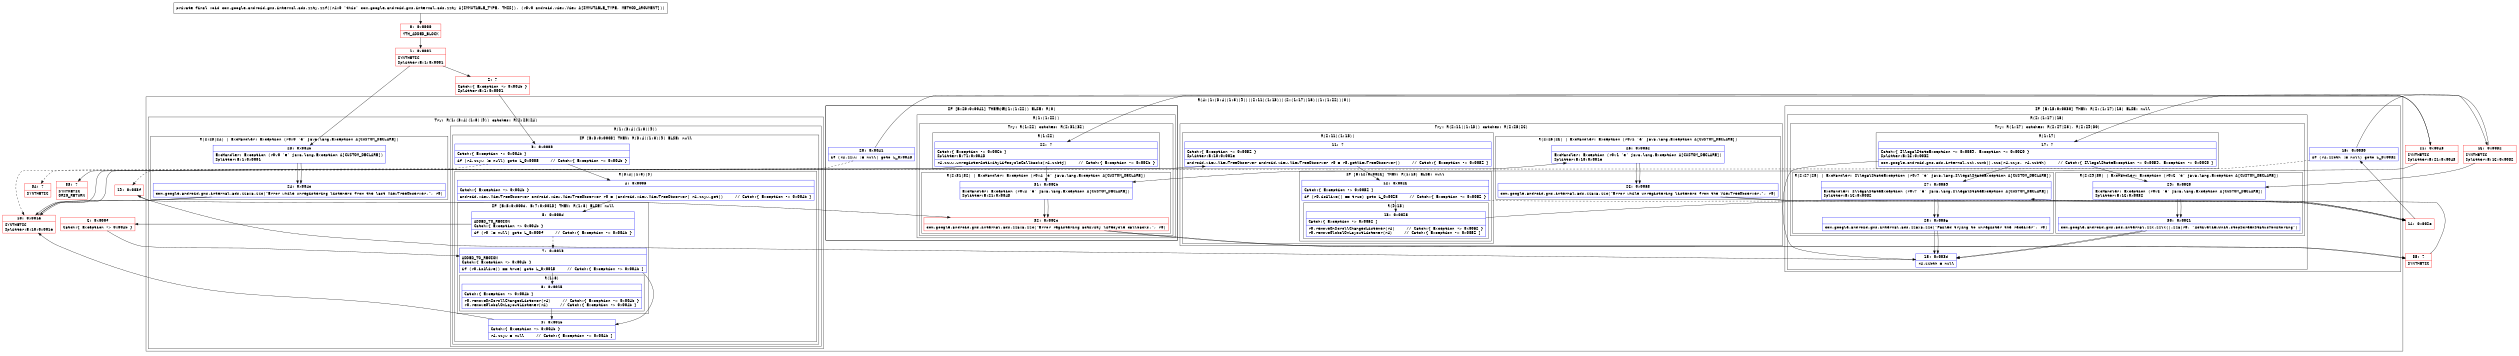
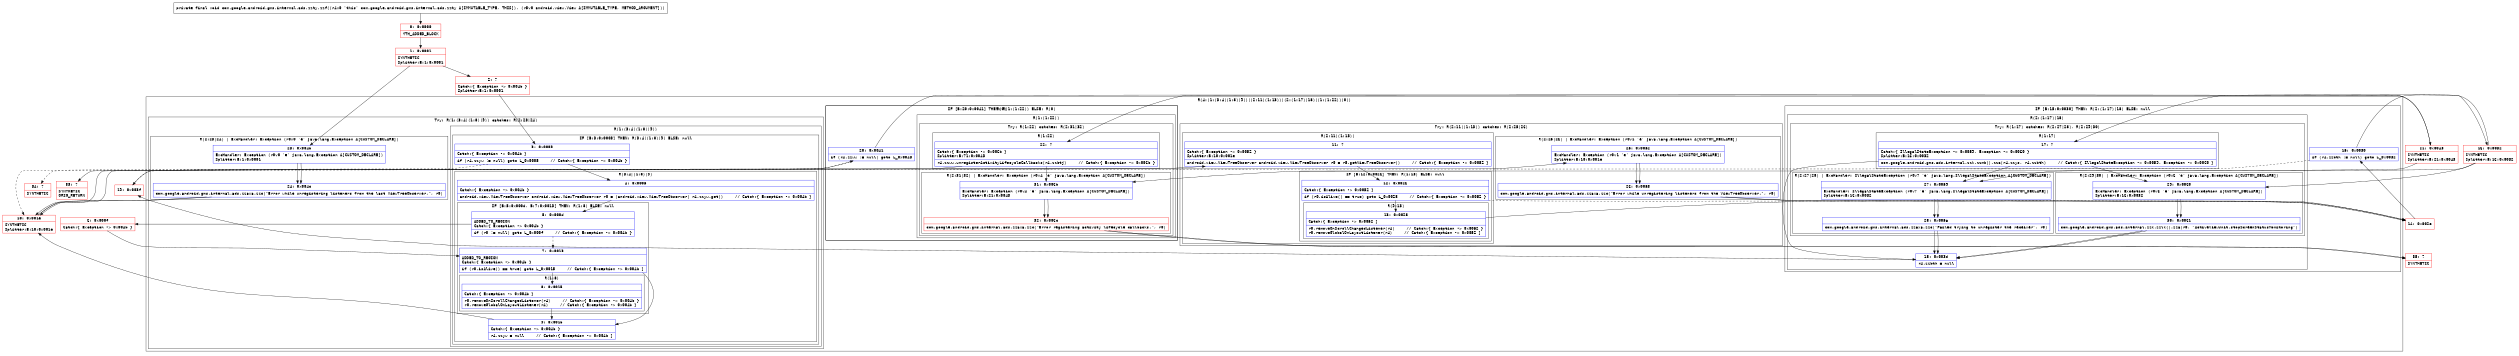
  digraph {
    fontname="DejaVu Sans Mono"
    node [color=blue fontname="DejaVu Sans Mono" shape=record]
    edge [fontname="DejaVu Sans Mono"]
    n1 [label="{8\:\ 0x0015|Catch:\{ Exception \-\> 0x004b \}\l|r0.removeOnScrollChangedListener(r4)     \/\/ Catch:\{ Exception \-\> 0x004b \}\lr0.removeGlobalOnLayoutListener(r4)     \/\/ Catch:\{ Exception \-\> 0x004b \}\l}"]
    n2 [label="{5\:\ 0x000d|ADDED_TO_REGION\lCatch:\{ Exception \-\> 0x004b \}\l|if (r0 != null) goto L_0x000f     \/\/ Catch:\{ Exception \-\> 0x004b \}\l}"]
    n3 [label="{7\:\ 0x0013|ADDED_TO_REGION\lCatch:\{ Exception \-\> 0x004b \}\l|if (r0.isAlive() == true) goto L_0x0015     \/\/ Catch:\{ Exception \-\> 0x004b \}\l}"]
    n4 [label="{4\:\ 0x0005|Catch:\{ Exception \-\> 0x004b \}\l|android.view.ViewTreeObserver android.view.ViewTreeObserver r0 = (android.view.ViewTreeObserver) r4.zzyw.get()     \/\/ Catch:\{ Exception \-\> 0x004b \}\l}"]
    n5 [label="{9\:\ 0x001b|Catch:\{ Exception \-\> 0x004b \}\l|r4.zzyw = null     \/\/ Catch:\{ Exception \-\> 0x004b \}\l}"]
    n6 [label="{3\:\ 0x0003|Catch:\{ Exception \-\> 0x004b \}\l|if (r4.zzyw != null) goto L_0x0005     \/\/ Catch:\{ Exception \-\> 0x004b \}\l}"]
    n7 [label="{23\:\ 0x004b|ExcHandler: Exception (r0v0 'e' java.lang.Exception A[CUSTOM_DECLARE])\lSplitter:B:1:0x0001\l}"]
    n8 [label="{24\:\ 0x004c|com.google.android.gms.internal.ads.zzaxa.zzc(\"Error while unregistering listeners from the last ViewTreeObserver.\", r0)\l}"]
    n9 [label="{13\:\ 0x0028|Catch:\{ Exception \-\> 0x0052 \}\l|r0.removeOnScrollChangedListener(r4)     \/\/ Catch:\{ Exception \-\> 0x0052 \}\lr0.removeGlobalOnLayoutListener(r4)     \/\/ Catch:\{ Exception \-\> 0x0052 \}\l}"]
    n10 [label="{12\:\ 0x0026|Catch:\{ Exception \-\> 0x0052 \}\l|if (r0.isAlive() == true) goto L_0x0028     \/\/ Catch:\{ Exception \-\> 0x0052 \}\l}"]
    n11 [label="{11\:\ ?|Catch:\{ Exception \-\> 0x0052 \}\lSplitter:B:10:0x001e\l|android.view.ViewTreeObserver android.view.ViewTreeObserver r0 = r5.getViewTreeObserver()     \/\/ Catch:\{ Exception \-\> 0x0052 \}\l}"]
    n12 [label="{25\:\ 0x0052|ExcHandler: Exception (r0v1 'e' java.lang.Exception A[CUSTOM_DECLARE])\lSplitter:B:10:0x001e\l}"]
    n13 [label="{26\:\ 0x0053|com.google.android.gms.internal.ads.zzaxa.zzc(\"Error while unregistering listeners from the ViewTreeObserver.\", r0)\l}"]
    n14 [label="{17\:\ ?|Catch:\{ IllegalStateException \-\> 0x0059, Exception \-\> 0x0060 \}\lSplitter:B:16:0x0032\l|com.google.android.gms.ads.internal.zzk.zzmb().zza(r4.zzys, r4.zzbth)     \/\/ Catch:\{ IllegalStateException \-\> 0x0059, Exception \-\> 0x0060 \}\l}"]
    n15 [label="{27\:\ 0x0059|ExcHandler: IllegalStateException (r0v7 'e' java.lang.IllegalStateException A[CUSTOM_DECLARE])\lSplitter:B:16:0x0032\l}"]
    n16 [label="{28\:\ 0x005a|com.google.android.gms.internal.ads.zzaxa.zzc(\"Failed trying to unregister the receiver\", r0)\l}"]
    n17 [label="{29\:\ 0x0060|ExcHandler: Exception (r0v6 'e' java.lang.Exception A[CUSTOM_DECLARE])\lSplitter:B:16:0x0032\l}"]
    n18 [label="{30\:\ 0x0061|com.google.android.gms.ads.internal.zzk.zzlk().zza(r0, \"ActiveViewUnit.stopScreenStatusMonitoring\")\l}"]
    n19 [label="{18\:\ 0x003d|r4.zzbth = null\l}"]
    n20 [label="{15\:\ 0x0030|if (r4.zzbth != null) goto L_0x0032\l}"]
    n21 [label="{22\:\ ?|Catch:\{ Exception \-\> 0x006b \}\lSplitter:B:71:0x0043\l|r4.zzww.unregisterActivityLifecycleCallbacks(r4.zzbtj)     \/\/ Catch:\{ Exception \-\> 0x006b \}\l}"]
    n22 [label="{31\:\ 0x006b|ExcHandler: Exception (r0v4 'e' java.lang.Exception A[CUSTOM_DECLARE])\lSplitter:B:21:0x0043\l}"]
    n23 [color=red label="{32\:\ 0x006c|com.google.android.gms.internal.ads.zzaxa.zzc(\"Error registering activity lifecycle callbacks.\", r0)\l}"]
    n24 [label="{20\:\ 0x0041|if (r4.zzww != null) goto L_0x0043\l}"]
    n25 [color=red label="{6\:\ 0x000f|Catch:\{ Exception \-\> 0x004b \}\l}"]
    n26 [color=red label="{10\:\ 0x001e|SYNTHETIC\lSplitter:B:10:0x001e\l}"]
    n27 [color=red label="{14\:\ 0x002e}"]
    n28 [color=red label="{19\:\ 0x003f}"]
    n29 [color=red label="{16\:\ 0x0032|SYNTHETIC\lSplitter:B:16:0x0032\l}"]
    n30 [color=red label="{33\:\ ?|SYNTHETIC\lORIG_RETURN\l}"]
    n31 [color=red label="{35\:\ ?|SYNTHETIC\l}"]
    n32 [color=red label="{21\:\ 0x0043|SYNTHETIC\lSplitter:B:21:0x0043\l}"]
    n33 [color=red label="{34\:\ ?|SYNTHETIC\l}"]
    n34 [color=red label="{0\:\ 0x0000|MTH_ADDED_BLOCK\l}"]
    n35 [color=red label="{1\:\ 0x0001|SYNTHETIC\lSplitter:B:1:0x0001\l}"]
    n36 [color=red label="{2\:\ ?|Catch:\{ Exception \-\> 0x004b \}\lSplitter:B:1:0x0001\l}"]
    n37 [label="{private final void com.google.android.gms.internal.ads.zzty.zzf((r4v0 'this' com.google.android.gms.internal.ads.zzty A[IMMUTABLE_TYPE, THIS]), (r5v0 android.view.View A[IMMUTABLE_TYPE, METHOD_ARGUMENT])) }" color=""]
    subgraph cluster_1 {
      label="R(4:(1:(3:4|(1:8)|9))|(2:11|(1:13))|(2:(1:17)|18)|(1:(1:22))(0))"
      subgraph cluster_2 {
        label="Try: R(1:(3:4|(1:8)|9)) catches: R(2:23|24)"
        subgraph cluster_3 {
          label="R(1:(3:4|(1:8)|9))"
          subgraph cluster_4 {
            label="IF [B:3:0x0003] THEN: R(3:4|(1:8)|9) ELSE: null"
            n6
            subgraph cluster_5 {
              label="R(3:4|(1:8)|9)"
              n4
              n5
              subgraph cluster_6 {
                label="IF [B:5:0x000d, B:7:0x0013] THEN: R(1:8) ELSE: null"
                n2
                n3
                subgraph cluster_7 {
                  label="R(1:8)"
                  n1
                }
              }
            }
          }
        }
        subgraph cluster_8 {
          label="R(2:23|24) | ExcHandler: Exception (r0v0 'e' java.lang.Exception A[CUSTOM_DECLARE])\l"
          n7
          n8
        }
      }
      subgraph cluster_9 {
        label="Try: R(2:11|(1:13)) catches: R(2:25|26)"
        subgraph cluster_10 {
          label="R(2:11|(1:13))"
          n11
          subgraph cluster_11 {
            label="IF [B:12:0x0026] THEN: R(1:13) ELSE: null"
            n10
            subgraph cluster_12 {
              label="R(9:13)"
              n9
            }
          }
        }
        subgraph cluster_13 {
          label="R(2:25|26) | ExcHandler: Exception (r0v1 'e' java.lang.Exception A[CUSTOM_DECLARE])\l"
          n12
          n13
        }
      }
      subgraph cluster_14 {
        label="IF [B:15:0x0030] THEN: R(2:(1:17)|18) ELSE: null"
        n20
        subgraph cluster_15 {
          label="R(2:(1:17)|18)"
          n19
          subgraph cluster_16 {
            label="Try: R(1:17) catches: R(2:27|28), R(2:29|30)"
            subgraph cluster_17 {
              label="R(1:17)"
              n14
            }
            subgraph cluster_18 {
              label="R(2:27|28) | ExcHandler: IllegalStateException (r0v7 'e' java.lang.IllegalStateException A[CUSTOM_DECLARE])\l"
              n15
              n16
            }
            subgraph cluster_19 {
              label="R(2:29|30) | ExcHandler: Exception (r0v6 'e' java.lang.Exception A[CUSTOM_DECLARE])\l"
              n17
              n18
            }
          }
        }
      }
      subgraph cluster_20 {
        label="IF [B:20:0x0041] THEN: R(1:(1:22)) ELSE: R(0)"
        n24
        subgraph cluster_21 {
          label="R(1:(1:22))"
          subgraph cluster_22 {
            label="Try: R(1:22) catches: R(2:31|32)"
            subgraph cluster_23 {
              label="R(1:22)"
              n21
            }
            subgraph cluster_24 {
              label="R(2:31|32) | ExcHandler: Exception (r0v4 'e' java.lang.Exception A[CUSTOM_DECLARE])\l"
              n22
              n23
            }
          }
        }
        subgraph cluster_25 {
          label="R(0)"
        }
      }
    }
    subgraph cluster_26 {
      label="R(2:23|24) | ExcHandler: Exception (r0v0 'e' java.lang.Exception A[CUSTOM_DECLARE])\l"
    }
    subgraph cluster_27 {
      label="R(2:25|26) | ExcHandler: Exception (r0v1 'e' java.lang.Exception A[CUSTOM_DECLARE])\l"
    }
    subgraph cluster_28 {
      label="R(2:27|28) | ExcHandler: IllegalStateException (r0v7 'e' java.lang.IllegalStateException A[CUSTOM_DECLARE])\l"
    }
    subgraph cluster_29 {
      label="R(2:29|30) | ExcHandler: Exception (r0v6 'e' java.lang.Exception A[CUSTOM_DECLARE])\l"
    }
    subgraph cluster_30 {
      label="R(2:31|32) | ExcHandler: Exception (r0v4 'e' java.lang.Exception A[CUSTOM_DECLARE])\l"
    }
    n1 -> n5
    n2 -> n3 [style=dashed]
    n2 -> n25
    n3 -> n1
    n3 -> n5 [style=solid]
    n4 -> n2
    n5 -> n26
    n6 -> n4
    n6 -> n26 [style=dashed]
    n7 -> n8
    n7 -> n8
    n8 -> n26
    n8 -> n26
    n9 -> n27
    n10 -> n9
    n10 -> n27 [style=dashed]
    n11 -> n10
    n12 -> n13
    n12 -> n13
    n13 -> n27
    n13 -> n27
    n14 -> n15
    n14 -> n17
    n14 -> n19
    n15 -> n16
    n15 -> n16
    n16 -> n19
    n16 -> n19
    n17 -> n18
    n17 -> n18
    n18 -> n19
    n18 -> n19
    n19 -> n28
    n20 -> n28 [style=dashed]
    n20 -> n29
    n21 -> n22
    n21 -> n30
    n22 -> n23
    n22 -> n23
    n23 -> n31
    n23 -> n31
    n24 -> n32
    n24 -> n33 [style=dashed]
    n25 -> n3
    n26 -> n11
    n26 -> n12
    n27 -> n20
-   n28 -> n23
+   n28 -> n24
    n29 -> n14
-   n31 -> n15
+   n29 -> n15
    n29 -> n17
    n32 -> n21
    n32 -> n22
    n34 -> n35
    n35 -> n7
    n35 -> n36
    n36 -> n6
    n37 -> n34
  }
